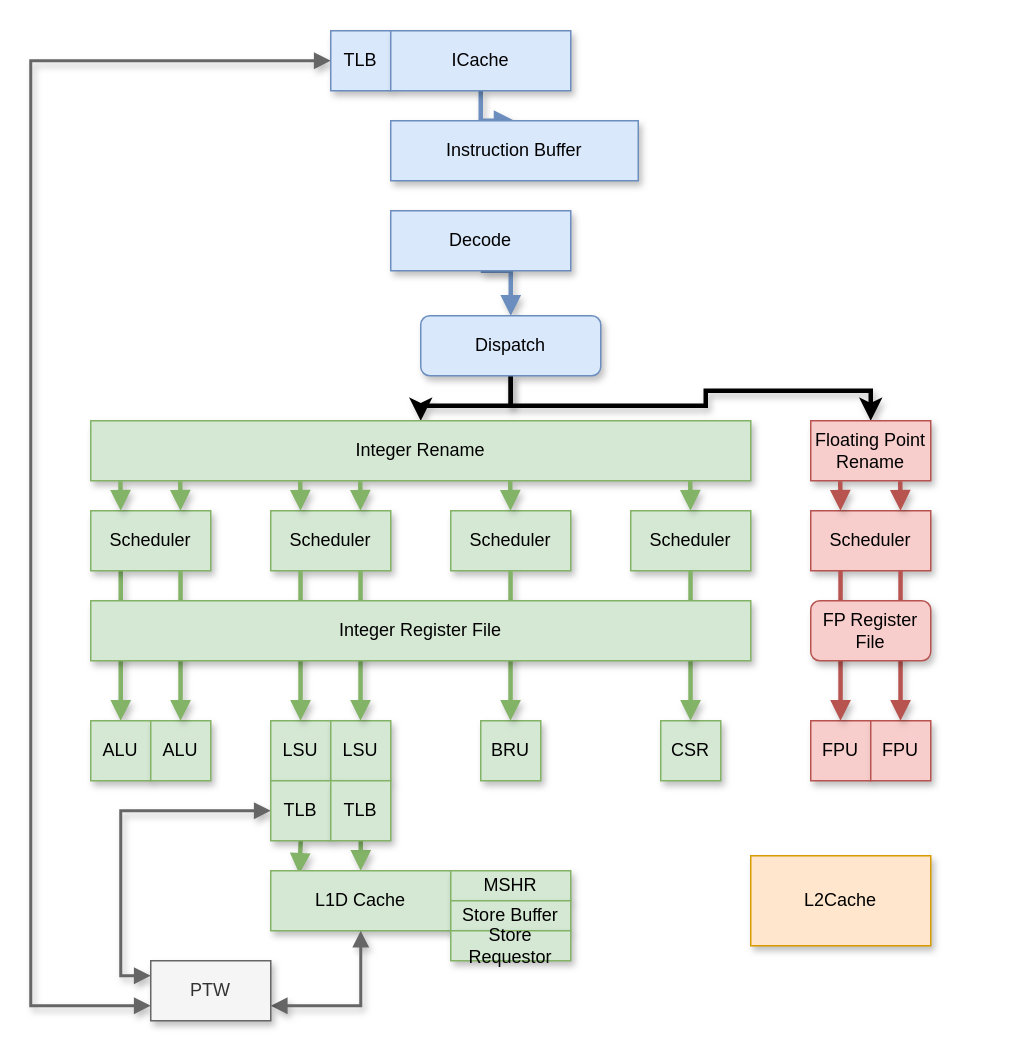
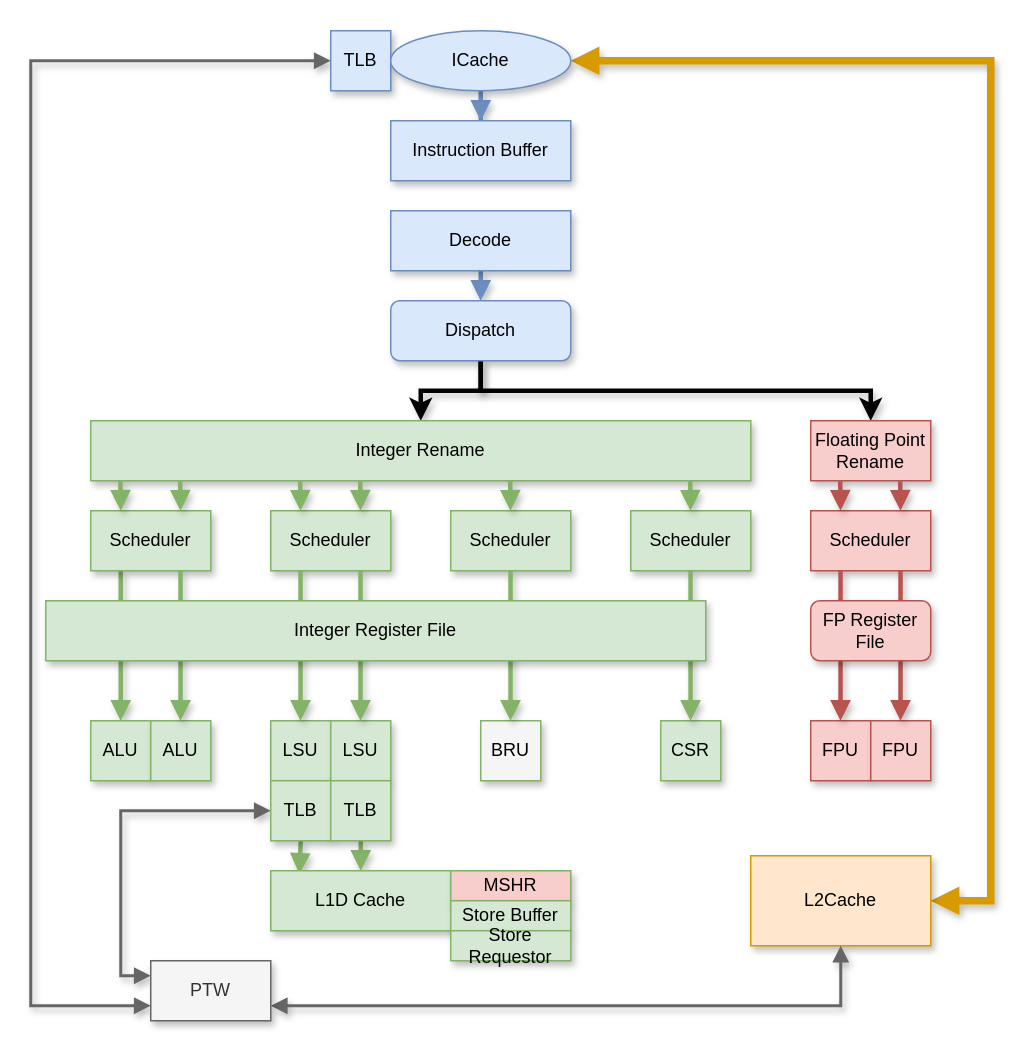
  <mxCell id="0" />
  <mxCell id="1" parent="0" />
  <mxCell id="2" value="" style="edgeStyle=orthogonalEdgeStyle;rounded=0;orthogonalLoop=1;jettySize=auto;html=1;entryX=0.5;entryY=0;entryDx=0;entryDy=0;fillColor=#dae8fc;strokeColor=#6c8ebf;shadow=1;strokeWidth=3;endArrow=block;endFill=1;" parent="1" source="51" target="6" edge="1"><mxGeometry relative="1" as="geometry" /></mxCell>
  <mxCell id="3" style="edgeStyle=orthogonalEdgeStyle;rounded=0;orthogonalLoop=1;jettySize=auto;html=1;exitX=0;exitY=0.5;exitDx=0;exitDy=0;entryX=0;entryY=0.75;entryDx=0;entryDy=0;shadow=1;startArrow=block;startFill=1;endArrow=block;endFill=1;strokeWidth=2;fillColor=#f5f5f5;strokeColor=#666666;" parent="1" source="4" target="54" edge="1"><mxGeometry relative="1" as="geometry"><Array as="points"><mxPoint x="20" y="40" /><mxPoint x="20" y="670" /></Array></mxGeometry></mxCell>
  <mxCell id="4" value="TLB" style="rounded=0;whiteSpace=wrap;html=1;fillColor=#dae8fc;strokeColor=#6c8ebf;shadow=1;" parent="1" vertex="1"><mxGeometry x="220" y="20" width="40" height="40" as="geometry" /></mxCell>
  <mxCell id="5" style="edgeStyle=orthogonalEdgeStyle;rounded=0;orthogonalLoop=1;jettySize=auto;html=1;exitX=0.5;exitY=1;exitDx=0;exitDy=0;entryX=0.5;entryY=0;entryDx=0;entryDy=0;fillColor=#dae8fc;strokeColor=#6c8ebf;shadow=1;strokeWidth=3;endArrow=block;endFill=1;" parent="1" source="48" target="9" edge="1"><mxGeometry relative="1" as="geometry" /></mxCell>
- <mxCell id="6" value="Instruction Buffer" style="rounded=0;whiteSpace=wrap;html=1;fillColor=#dae8fc;strokeColor=#6c8ebf;shadow=1;" parent="1" vertex="1"><mxGeometry x="260" y="80" width="165" height="40" as="geometry" /></mxCell>
+ <mxCell id="6" value="Instruction Buffer" style="rounded=0;whiteSpace=wrap;html=1;fillColor=#dae8fc;strokeColor=#6c8ebf;shadow=1;" parent="1" vertex="1"><mxGeometry x="260" y="80" width="120" height="40" as="geometry" /></mxCell>
  <mxCell id="7" style="edgeStyle=orthogonalEdgeStyle;rounded=0;orthogonalLoop=1;jettySize=auto;html=1;exitX=0.5;exitY=1;exitDx=0;exitDy=0;strokeWidth=3;shadow=1;" parent="1" source="9" target="15" edge="1"><mxGeometry relative="1" as="geometry" /></mxCell>
  <mxCell id="8" style="edgeStyle=orthogonalEdgeStyle;rounded=0;orthogonalLoop=1;jettySize=auto;html=1;exitX=0.5;exitY=1;exitDx=0;exitDy=0;entryX=0.5;entryY=0;entryDx=0;entryDy=0;strokeWidth=3;shadow=1;" parent="1" source="9" target="27" edge="1"><mxGeometry relative="1" as="geometry" /></mxCell>
- <mxCell id="9" value="Dispatch" style="rounded=1;whiteSpace=wrap;html=1;fillColor=#dae8fc;strokeColor=#6c8ebf;shadow=1;" parent="1" vertex="1"><mxGeometry x="280" y="210" width="120" height="40" as="geometry" /></mxCell>
+ <mxCell id="9" value="Dispatch" style="rounded=1;whiteSpace=wrap;html=1;fillColor=#dae8fc;strokeColor=#6c8ebf;shadow=1;" parent="1" vertex="1"><mxGeometry x="260" y="200" width="120" height="40" as="geometry" /></mxCell>
  <mxCell id="10" style="edgeStyle=orthogonalEdgeStyle;rounded=0;orthogonalLoop=1;jettySize=auto;html=1;exitX=0.25;exitY=1;exitDx=0;exitDy=0;entryX=0.5;entryY=0;entryDx=0;entryDy=0;fillColor=#d5e8d4;strokeColor=#82b366;shadow=1;strokeWidth=3;endArrow=block;endFill=1;" parent="1" source="11" target="16" edge="1"><mxGeometry relative="1" as="geometry" /></mxCell>
  <mxCell id="11" value="Scheduler" style="rounded=0;whiteSpace=wrap;html=1;fillColor=#d5e8d4;strokeColor=#82b366;shadow=1;strokeWidth=1;" parent="1" vertex="1"><mxGeometry x="60" y="340" width="80" height="40" as="geometry" /></mxCell>
  <mxCell id="12" value="Scheduler" style="rounded=0;whiteSpace=wrap;html=1;fillColor=#d5e8d4;strokeColor=#82b366;shadow=1;strokeWidth=1;" parent="1" vertex="1"><mxGeometry x="180" y="340" width="80" height="40" as="geometry" /></mxCell>
  <mxCell id="13" value="Scheduler" style="rounded=0;whiteSpace=wrap;html=1;fillColor=#d5e8d4;strokeColor=#82b366;shadow=1;strokeWidth=1;" parent="1" vertex="1"><mxGeometry x="300" y="340" width="80" height="40" as="geometry" /></mxCell>
  <mxCell id="14" value="Scheduler" style="rounded=0;whiteSpace=wrap;html=1;fillColor=#d5e8d4;strokeColor=#82b366;shadow=1;strokeWidth=1;" parent="1" vertex="1"><mxGeometry x="420" y="340" width="80" height="40" as="geometry" /></mxCell>
  <mxCell id="15" value="Integer Rename" style="rounded=0;whiteSpace=wrap;html=1;fillColor=#d5e8d4;strokeColor=#82b366;shadow=1;strokeWidth=1;" parent="1" vertex="1"><mxGeometry x="60" y="280" width="440" height="40" as="geometry" /></mxCell>
  <mxCell id="16" value="ALU" style="rounded=0;whiteSpace=wrap;html=1;fillColor=#d5e8d4;strokeColor=#82b366;shadow=1;strokeWidth=1;" parent="1" vertex="1"><mxGeometry x="60" y="480" width="40" height="40" as="geometry" /></mxCell>
  <mxCell id="17" value="ALU" style="rounded=0;whiteSpace=wrap;html=1;fillColor=#d5e8d4;strokeColor=#82b366;shadow=1;strokeWidth=1;" parent="1" vertex="1"><mxGeometry x="100" y="480" width="40" height="40" as="geometry" /></mxCell>
  <mxCell id="18" value="LSU" style="rounded=0;whiteSpace=wrap;html=1;fillColor=#d5e8d4;strokeColor=#82b366;shadow=1;strokeWidth=1;" parent="1" vertex="1"><mxGeometry x="180" y="480" width="40" height="40" as="geometry" /></mxCell>
  <mxCell id="19" value="LSU" style="rounded=0;whiteSpace=wrap;html=1;fillColor=#d5e8d4;strokeColor=#82b366;shadow=1;strokeWidth=1;" parent="1" vertex="1"><mxGeometry x="220" y="480" width="40" height="40" as="geometry" /></mxCell>
- <mxCell id="20" value="BRU" style="rounded=0;whiteSpace=wrap;html=1;fillColor=#d5e8d4;strokeColor=#82b366;shadow=1;strokeWidth=1;" parent="1" vertex="1"><mxGeometry x="320" y="480" width="40" height="40" as="geometry" /></mxCell>
+ <mxCell id="20" value="BRU" style="rounded=0;whiteSpace=wrap;html=1;fillColor=#f5f5f5;strokeColor=#82b366;shadow=1;strokeWidth=1;" parent="1" vertex="1"><mxGeometry x="320" y="480" width="40" height="40" as="geometry" /></mxCell>
  <mxCell id="21" value="CSR" style="rounded=0;whiteSpace=wrap;html=1;fillColor=#d5e8d4;strokeColor=#82b366;shadow=1;strokeWidth=1;" parent="1" vertex="1"><mxGeometry x="440" y="480" width="40" height="40" as="geometry" /></mxCell>
  <mxCell id="22" style="edgeStyle=orthogonalEdgeStyle;rounded=0;orthogonalLoop=1;jettySize=auto;html=1;exitX=0.5;exitY=1;exitDx=0;exitDy=0;entryX=0.159;entryY=0.05;entryDx=0;entryDy=0;entryPerimeter=0;shadow=1;strokeWidth=3;fillColor=#d5e8d4;strokeColor=#82b366;endArrow=block;endFill=1;" parent="1" source="24" target="49" edge="1"><mxGeometry relative="1" as="geometry" /></mxCell>
  <mxCell id="23" style="edgeStyle=orthogonalEdgeStyle;rounded=0;orthogonalLoop=1;jettySize=auto;html=1;exitX=0;exitY=0.5;exitDx=0;exitDy=0;entryX=0;entryY=0.25;entryDx=0;entryDy=0;shadow=1;startArrow=block;startFill=1;endArrow=block;endFill=1;strokeWidth=2;fillColor=#f5f5f5;strokeColor=#666666;" parent="1" source="24" target="54" edge="1"><mxGeometry relative="1" as="geometry" /></mxCell>
  <mxCell id="24" value="TLB" style="rounded=0;whiteSpace=wrap;html=1;fillColor=#d5e8d4;strokeColor=#82b366;shadow=1;strokeWidth=1;" parent="1" vertex="1"><mxGeometry x="180" y="520" width="40" height="40" as="geometry" /></mxCell>
  <mxCell id="25" style="edgeStyle=orthogonalEdgeStyle;rounded=0;orthogonalLoop=1;jettySize=auto;html=1;exitX=0.5;exitY=1;exitDx=0;exitDy=0;entryX=0.5;entryY=0;entryDx=0;entryDy=0;shadow=1;strokeWidth=3;fillColor=#d5e8d4;strokeColor=#82b366;endArrow=block;endFill=1;" parent="1" source="26" target="49" edge="1"><mxGeometry relative="1" as="geometry" /></mxCell>
  <mxCell id="26" value="TLB" style="rounded=0;whiteSpace=wrap;html=1;fillColor=#d5e8d4;strokeColor=#82b366;shadow=1;strokeWidth=1;" parent="1" vertex="1"><mxGeometry x="220" y="520" width="40" height="40" as="geometry" /></mxCell>
  <mxCell id="27" value="Floating Point Rename" style="rounded=0;whiteSpace=wrap;html=1;fillColor=#f8cecc;strokeColor=#b85450;shadow=1;" parent="1" vertex="1"><mxGeometry x="540" y="280" width="80" height="40" as="geometry" /></mxCell>
  <mxCell id="28" value="Scheduler" style="rounded=0;whiteSpace=wrap;html=1;fillColor=#f8cecc;strokeColor=#b85450;shadow=1;" parent="1" vertex="1"><mxGeometry x="540" y="340" width="80" height="40" as="geometry" /></mxCell>
  <mxCell id="29" value="FPU" style="rounded=0;whiteSpace=wrap;html=1;fillColor=#f8cecc;strokeColor=#b85450;shadow=1;" parent="1" vertex="1"><mxGeometry x="540" y="480" width="40" height="40" as="geometry" /></mxCell>
  <mxCell id="30" value="FPU" style="rounded=0;whiteSpace=wrap;html=1;fillColor=#f8cecc;strokeColor=#b85450;shadow=1;" parent="1" vertex="1"><mxGeometry x="580" y="480" width="40" height="40" as="geometry" /></mxCell>
  <mxCell id="31" style="edgeStyle=orthogonalEdgeStyle;rounded=0;orthogonalLoop=1;jettySize=auto;html=1;exitX=0.045;exitY=1.009;exitDx=0;exitDy=0;entryX=0.25;entryY=0;entryDx=0;entryDy=0;exitPerimeter=0;fillColor=#d5e8d4;strokeColor=#82b366;shadow=1;strokeWidth=3;endArrow=block;endFill=1;" parent="1" source="15" target="11" edge="1"><mxGeometry relative="1" as="geometry"><mxPoint x="90" y="390" as="sourcePoint" /><mxPoint x="90" y="490" as="targetPoint" /></mxGeometry></mxCell>
  <mxCell id="32" style="edgeStyle=orthogonalEdgeStyle;rounded=0;orthogonalLoop=1;jettySize=auto;html=1;exitX=0.045;exitY=1.009;exitDx=0;exitDy=0;entryX=0.25;entryY=0;entryDx=0;entryDy=0;exitPerimeter=0;fillColor=#d5e8d4;strokeColor=#82b366;shadow=1;strokeWidth=3;endArrow=block;endFill=1;" parent="1" edge="1"><mxGeometry relative="1" as="geometry"><mxPoint x="119.66" y="320.36" as="sourcePoint" /><mxPoint x="119.86" y="340" as="targetPoint" /></mxGeometry></mxCell>
  <mxCell id="33" style="edgeStyle=orthogonalEdgeStyle;rounded=0;orthogonalLoop=1;jettySize=auto;html=1;exitX=0.25;exitY=1;exitDx=0;exitDy=0;entryX=0.5;entryY=0;entryDx=0;entryDy=0;fillColor=#d5e8d4;strokeColor=#82b366;shadow=1;strokeWidth=3;endArrow=block;endFill=1;" parent="1" edge="1"><mxGeometry relative="1" as="geometry"><mxPoint x="119.86" y="380" as="sourcePoint" /><mxPoint x="119.86" y="480" as="targetPoint" /></mxGeometry></mxCell>
  <mxCell id="34" style="edgeStyle=orthogonalEdgeStyle;rounded=0;orthogonalLoop=1;jettySize=auto;html=1;exitX=0.045;exitY=1.009;exitDx=0;exitDy=0;entryX=0.25;entryY=0;entryDx=0;entryDy=0;exitPerimeter=0;fillColor=#d5e8d4;strokeColor=#82b366;shadow=1;strokeWidth=3;endArrow=block;endFill=1;" parent="1" edge="1"><mxGeometry relative="1" as="geometry"><mxPoint x="199.66" y="320.36" as="sourcePoint" /><mxPoint x="199.86" y="340" as="targetPoint" /></mxGeometry></mxCell>
  <mxCell id="35" style="edgeStyle=orthogonalEdgeStyle;rounded=0;orthogonalLoop=1;jettySize=auto;html=1;exitX=0.25;exitY=1;exitDx=0;exitDy=0;entryX=0.5;entryY=0;entryDx=0;entryDy=0;fillColor=#d5e8d4;strokeColor=#82b366;shadow=1;strokeWidth=3;endArrow=block;endFill=1;" parent="1" edge="1"><mxGeometry relative="1" as="geometry"><mxPoint x="199.86" y="380" as="sourcePoint" /><mxPoint x="199.86" y="480" as="targetPoint" /></mxGeometry></mxCell>
  <mxCell id="36" style="edgeStyle=orthogonalEdgeStyle;rounded=0;orthogonalLoop=1;jettySize=auto;html=1;exitX=0.045;exitY=1.009;exitDx=0;exitDy=0;entryX=0.25;entryY=0;entryDx=0;entryDy=0;exitPerimeter=0;fillColor=#d5e8d4;strokeColor=#82b366;shadow=1;strokeWidth=3;endArrow=block;endFill=1;" parent="1" edge="1"><mxGeometry relative="1" as="geometry"><mxPoint x="239.66" y="320.36" as="sourcePoint" /><mxPoint x="239.86" y="340" as="targetPoint" /></mxGeometry></mxCell>
  <mxCell id="37" style="edgeStyle=orthogonalEdgeStyle;rounded=0;orthogonalLoop=1;jettySize=auto;html=1;exitX=0.25;exitY=1;exitDx=0;exitDy=0;entryX=0.5;entryY=0;entryDx=0;entryDy=0;fillColor=#d5e8d4;strokeColor=#82b366;shadow=1;strokeWidth=3;endArrow=block;endFill=1;" parent="1" edge="1"><mxGeometry relative="1" as="geometry"><mxPoint x="239.86" y="380" as="sourcePoint" /><mxPoint x="239.86" y="480" as="targetPoint" /></mxGeometry></mxCell>
  <mxCell id="38" style="edgeStyle=orthogonalEdgeStyle;rounded=0;orthogonalLoop=1;jettySize=auto;html=1;exitX=0.045;exitY=1.009;exitDx=0;exitDy=0;entryX=0.25;entryY=0;entryDx=0;entryDy=0;exitPerimeter=0;fillColor=#d5e8d4;strokeColor=#82b366;shadow=1;strokeWidth=3;endArrow=block;endFill=1;" parent="1" edge="1"><mxGeometry relative="1" as="geometry"><mxPoint x="339.66" y="320.36" as="sourcePoint" /><mxPoint x="339.86" y="340" as="targetPoint" /></mxGeometry></mxCell>
  <mxCell id="39" style="edgeStyle=orthogonalEdgeStyle;rounded=0;orthogonalLoop=1;jettySize=auto;html=1;exitX=0.25;exitY=1;exitDx=0;exitDy=0;entryX=0.5;entryY=0;entryDx=0;entryDy=0;fillColor=#d5e8d4;strokeColor=#82b366;shadow=1;strokeWidth=3;endArrow=block;endFill=1;" parent="1" edge="1"><mxGeometry relative="1" as="geometry"><mxPoint x="339.86" y="380" as="sourcePoint" /><mxPoint x="339.86" y="480" as="targetPoint" /></mxGeometry></mxCell>
  <mxCell id="40" style="edgeStyle=orthogonalEdgeStyle;rounded=0;orthogonalLoop=1;jettySize=auto;html=1;exitX=0.045;exitY=1.009;exitDx=0;exitDy=0;entryX=0.25;entryY=0;entryDx=0;entryDy=0;exitPerimeter=0;fillColor=#d5e8d4;strokeColor=#82b366;shadow=1;strokeWidth=3;endArrow=block;endFill=1;" parent="1" edge="1"><mxGeometry relative="1" as="geometry"><mxPoint x="459.66" y="320.36" as="sourcePoint" /><mxPoint x="459.86" y="340" as="targetPoint" /></mxGeometry></mxCell>
  <mxCell id="41" style="edgeStyle=orthogonalEdgeStyle;rounded=0;orthogonalLoop=1;jettySize=auto;html=1;exitX=0.25;exitY=1;exitDx=0;exitDy=0;entryX=0.5;entryY=0;entryDx=0;entryDy=0;fillColor=#d5e8d4;strokeColor=#82b366;shadow=1;strokeWidth=3;endArrow=block;endFill=1;" parent="1" edge="1"><mxGeometry relative="1" as="geometry"><mxPoint x="459.86" y="380" as="sourcePoint" /><mxPoint x="459.86" y="480" as="targetPoint" /></mxGeometry></mxCell>
  <mxCell id="42" style="edgeStyle=orthogonalEdgeStyle;rounded=0;orthogonalLoop=1;jettySize=auto;html=1;exitX=0.045;exitY=1.009;exitDx=0;exitDy=0;entryX=0.25;entryY=0;entryDx=0;entryDy=0;exitPerimeter=0;fillColor=#f8cecc;strokeColor=#b85450;shadow=1;strokeWidth=3;endArrow=block;endFill=1;" parent="1" edge="1"><mxGeometry relative="1" as="geometry"><mxPoint x="559.66" y="320.36" as="sourcePoint" /><mxPoint x="559.86" y="340" as="targetPoint" /></mxGeometry></mxCell>
  <mxCell id="43" style="edgeStyle=orthogonalEdgeStyle;rounded=0;orthogonalLoop=1;jettySize=auto;html=1;exitX=0.25;exitY=1;exitDx=0;exitDy=0;entryX=0.5;entryY=0;entryDx=0;entryDy=0;fillColor=#f8cecc;strokeColor=#b85450;shadow=1;strokeWidth=3;endArrow=block;endFill=1;" parent="1" edge="1"><mxGeometry relative="1" as="geometry"><mxPoint x="559.86" y="380" as="sourcePoint" /><mxPoint x="559.86" y="480" as="targetPoint" /></mxGeometry></mxCell>
  <mxCell id="44" style="edgeStyle=orthogonalEdgeStyle;rounded=0;orthogonalLoop=1;jettySize=auto;html=1;exitX=0.045;exitY=1.009;exitDx=0;exitDy=0;entryX=0.25;entryY=0;entryDx=0;entryDy=0;exitPerimeter=0;fillColor=#f8cecc;strokeColor=#b85450;shadow=1;strokeWidth=3;endArrow=block;endFill=1;" parent="1" edge="1"><mxGeometry relative="1" as="geometry"><mxPoint x="599.66" y="320.36" as="sourcePoint" /><mxPoint x="599.86" y="340" as="targetPoint" /></mxGeometry></mxCell>
  <mxCell id="45" style="edgeStyle=orthogonalEdgeStyle;rounded=0;orthogonalLoop=1;jettySize=auto;html=1;exitX=0.25;exitY=1;exitDx=0;exitDy=0;entryX=0.5;entryY=0;entryDx=0;entryDy=0;fillColor=#f8cecc;strokeColor=#b85450;shadow=1;strokeWidth=3;endArrow=block;endFill=1;" parent="1" edge="1"><mxGeometry relative="1" as="geometry"><mxPoint x="599.86" y="380" as="sourcePoint" /><mxPoint x="599.86" y="480" as="targetPoint" /></mxGeometry></mxCell>
- <mxCell id="46" value="Integer Register File" style="rounded=0;whiteSpace=wrap;html=1;fillColor=#d5e8d4;strokeColor=#82b366;shadow=1;strokeWidth=1;" parent="1" vertex="1"><mxGeometry x="60" y="400" width="440" height="40" as="geometry" /></mxCell>
+ <mxCell id="46" value="Integer Register File" style="rounded=0;whiteSpace=wrap;html=1;fillColor=#d5e8d4;strokeColor=#82b366;shadow=1;strokeWidth=1;" parent="1" vertex="1"><mxGeometry x="30" y="400" width="440" height="40" as="geometry" /></mxCell>
  <mxCell id="47" value="FP Register File" style="whiteSpace=wrap;html=1;fillColor=#f8cecc;strokeColor=#b85450;shadow=1;rounded=1;" parent="1" vertex="1"><mxGeometry x="540" y="400" width="80" height="40" as="geometry" /></mxCell>
  <mxCell id="48" value="Decode" style="rounded=0;whiteSpace=wrap;html=1;fillColor=#dae8fc;strokeColor=#6c8ebf;shadow=1;" parent="1" vertex="1"><mxGeometry x="260" y="140" width="120" height="40" as="geometry" /></mxCell>
  <mxCell id="49" value="L1D Cache" style="rounded=0;whiteSpace=wrap;html=1;fillColor=#d5e8d4;strokeColor=#82b366;shadow=1;strokeWidth=1;" parent="1" vertex="1"><mxGeometry x="180" y="580" width="120" height="40" as="geometry" /></mxCell>
- <mxCell id="51" value="ICache" style="rounded=0;whiteSpace=wrap;html=1;fillColor=#dae8fc;strokeColor=#6c8ebf;shadow=1;" parent="1" vertex="1"><mxGeometry x="260" y="20" width="120" height="40" as="geometry" /></mxCell>
+ <mxCell id="50" style="edgeStyle=orthogonalEdgeStyle;rounded=0;orthogonalLoop=1;jettySize=auto;html=1;exitX=1;exitY=0.5;exitDx=0;exitDy=0;entryX=1;entryY=0.5;entryDx=0;entryDy=0;shadow=1;startArrow=block;startFill=1;endArrow=block;endFill=1;strokeWidth=5;fillColor=#ffe6cc;strokeColor=#d79b00;" parent="1" source="51" target="52" edge="1"><mxGeometry relative="1" as="geometry"><Array as="points"><mxPoint x="660" y="40" /><mxPoint x="660" y="600" /></Array></mxGeometry></mxCell>
+ <mxCell id="51" value="ICache" style="ellipse;whiteSpace=wrap;html=1;fillColor=#dae8fc;strokeColor=#6c8ebf;shadow=1;" parent="1" vertex="1"><mxGeometry x="260" y="20" width="120" height="40" as="geometry" /></mxCell>
  <mxCell id="52" value="L2Cache" style="rounded=0;whiteSpace=wrap;html=1;fillColor=#ffe6cc;strokeColor=#d79b00;shadow=1;" parent="1" vertex="1"><mxGeometry x="500" y="570" width="120" height="60" as="geometry" /></mxCell>
- <mxCell id="53" style="edgeStyle=orthogonalEdgeStyle;rounded=0;orthogonalLoop=1;jettySize=auto;html=1;exitX=1;exitY=0.75;exitDx=0;exitDy=0;shadow=1;startArrow=block;startFill=1;endArrow=block;endFill=1;strokeWidth=2;fillColor=#f5f5f5;strokeColor=#666666;" parent="1" source="54" target="49" edge="1"><mxGeometry relative="1" as="geometry" /></mxCell>
+ <mxCell id="53" style="edgeStyle=orthogonalEdgeStyle;rounded=0;orthogonalLoop=1;jettySize=auto;html=1;exitX=1;exitY=0.75;exitDx=0;exitDy=0;entryX=0.5;entryY=1;entryDx=0;entryDy=0;shadow=1;startArrow=block;startFill=1;endArrow=block;endFill=1;strokeWidth=2;fillColor=#f5f5f5;strokeColor=#666666;" parent="1" source="54" target="52" edge="1"><mxGeometry relative="1" as="geometry" /></mxCell>
  <mxCell id="54" value="PTW" style="rounded=0;whiteSpace=wrap;html=1;fillColor=#f5f5f5;strokeColor=#666666;shadow=1;strokeWidth=1;fontColor=#333333;" parent="1" vertex="1"><mxGeometry x="100" y="640" width="80" height="40" as="geometry" /></mxCell>
- <mxCell id="55" value="MSHR" style="rounded=0;whiteSpace=wrap;html=1;fillColor=#d5e8d4;strokeColor=#82b366;shadow=1;strokeWidth=1;" parent="1" vertex="1"><mxGeometry x="300" y="580" width="80" height="20" as="geometry" /></mxCell>
+ <mxCell id="55" value="MSHR" style="rounded=0;whiteSpace=wrap;html=1;fillColor=#f8cecc;strokeColor=#82b366;shadow=1;strokeWidth=1;" parent="1" vertex="1"><mxGeometry x="300" y="580" width="80" height="20" as="geometry" /></mxCell>
  <mxCell id="56" value="Store Buffer" style="rounded=0;whiteSpace=wrap;html=1;fillColor=#d5e8d4;strokeColor=#82b366;shadow=1;strokeWidth=1;" parent="1" vertex="1"><mxGeometry x="300" y="600" width="80" height="20" as="geometry" /></mxCell>
  <mxCell id="57" value="Store Requestor" style="rounded=0;whiteSpace=wrap;html=1;fillColor=#d5e8d4;strokeColor=#82b366;shadow=1;strokeWidth=1;" parent="1" vertex="1"><mxGeometry x="300" y="620" width="80" height="20" as="geometry" /></mxCell>
